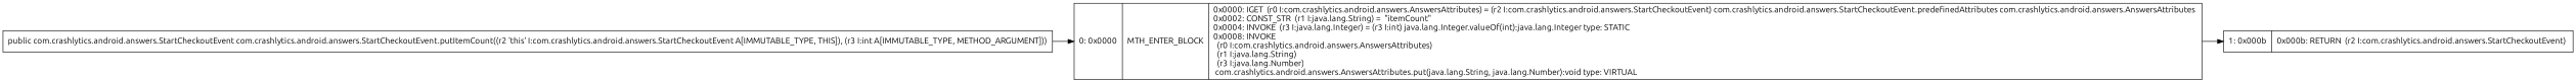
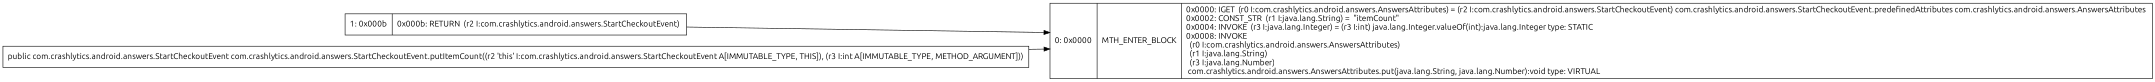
  digraph {
    rankdir=LR
    fontname=Ubuntu
    node [shape=record fontname=Ubuntu]
    edge [fontname=Ubuntu]
    n1 [label="{0\:\ 0x0000|MTH_ENTER_BLOCK\l|0x0000: IGET  (r0 I:com.crashlytics.android.answers.AnswersAttributes) = (r2 I:com.crashlytics.android.answers.StartCheckoutEvent) com.crashlytics.android.answers.StartCheckoutEvent.predefinedAttributes com.crashlytics.android.answers.AnswersAttributes \l0x0002: CONST_STR  (r1 I:java.lang.String) =  \"itemCount\" \l0x0004: INVOKE  (r3 I:java.lang.Integer) = (r3 I:int) java.lang.Integer.valueOf(int):java.lang.Integer type: STATIC \l0x0008: INVOKE  \l  (r0 I:com.crashlytics.android.answers.AnswersAttributes)\l  (r1 I:java.lang.String)\l  (r3 I:java.lang.Number)\l com.crashlytics.android.answers.AnswersAttributes.put(java.lang.String, java.lang.Number):void type: VIRTUAL \l}"]
    n2 [label="{1\:\ 0x000b|0x000b: RETURN  (r2 I:com.crashlytics.android.answers.StartCheckoutEvent) \l}"]
    n3 [label="{public com.crashlytics.android.answers.StartCheckoutEvent com.crashlytics.android.answers.StartCheckoutEvent.putItemCount((r2 'this' I:com.crashlytics.android.answers.StartCheckoutEvent A[IMMUTABLE_TYPE, THIS]), (r3 I:int A[IMMUTABLE_TYPE, METHOD_ARGUMENT])) }"]
-   n1 -> n2
+   n2 -> n1
    n3 -> n1
  }
